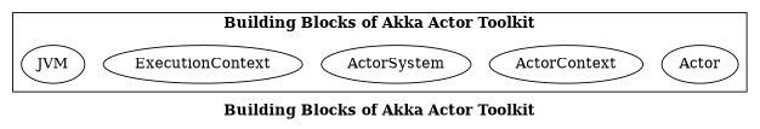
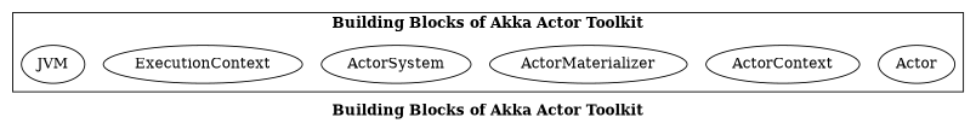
  graph {
    label=<<B>Building Blocks of Akka Actor Toolkit</B>>
    Actor
    ActorContext
+   ActorMaterializer
    ActorSystem
    ExecutionContext
    JVM
    subgraph cluster_1 {
      Actor
      ActorContext
+     ActorMaterializer
      ActorSystem
      ExecutionContext
      JVM
    }
  }
